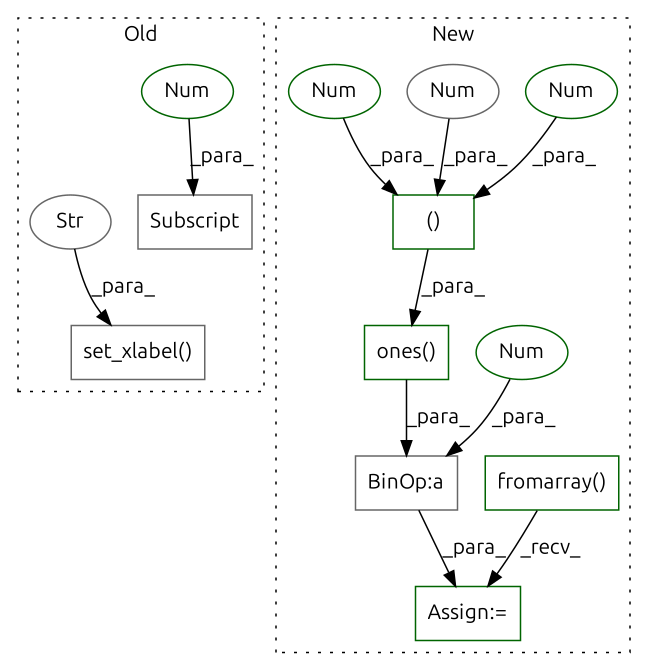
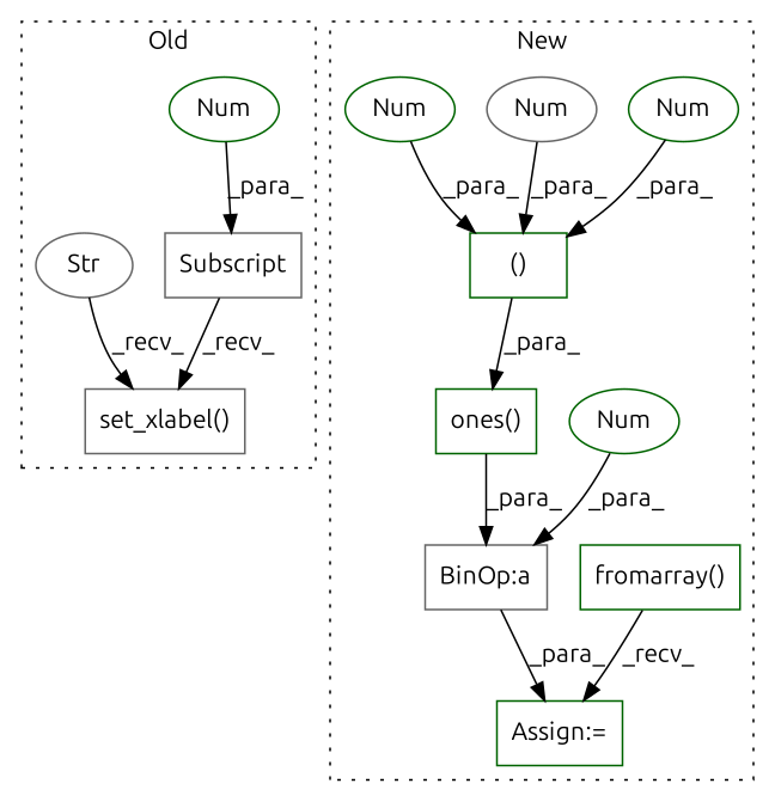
  digraph {
    fontname=Ubuntu
    node [a=76 color=darkgreen fontname=Ubuntu l=3 shape=box]
    edge [fontname=Ubuntu]
    n1 [a=63 color=gray40 l="5,0" label=Subscript s="10391,0"]
    n2 [l=1 label=Num s=10394 shape=ellipse]
    n3 [a=75 color=gray40 l="17,1" label="set_xlabel()" s="10391,10411"]
    n4 [a=66 color=gray40 label=Str s=10408 shape=ellipse]
    n5 [a=75 l="16,1" label="fromarray()" s="10720,10782"]
    n6 [a=68 label="Assign:=" s=10717]
    n7 [a=82 color=gray40 label="BinOp:a" s=10776]
    n8 [a=54 l=9 label="()" s=10749]
    n9 [a=75 l="8,17" label="ones()" s="10736,10759"]
    n10 [label=Num s=10779 shape=ellipse]
    n11 [l=4 label=Num s=10751 shape=ellipse]
    n12 [color=gray40 l=1 label=Num s=10757 shape=ellipse]
    n13 [l=4 label=Num s=10745 shape=ellipse]
    subgraph cluster_1 {
      label=Old
      style=dotted
      n1
      n2
      n3
      n4
    }
    subgraph cluster_2 {
      label=New
      style=dotted
      n5
      n6
      n7
      n8
      n9
      n10
      n11
      n12
      n13
    }
+   n1 -> n3 [label=_recv_]
    n2 -> n1 [label=_para_]
-   n4 -> n3 [label=_para_]
+   n4 -> n3 [label=_recv_]
    n5 -> n6 [label=_recv_]
    n7 -> n6 [label=_para_]
    n8 -> n9 [label=_para_]
    n9 -> n7 [label=_para_]
    n10 -> n7 [label=_para_]
    n11 -> n8 [label=_para_]
    n12 -> n8 [label=_para_]
    n13 -> n8 [label=_para_]
  }
